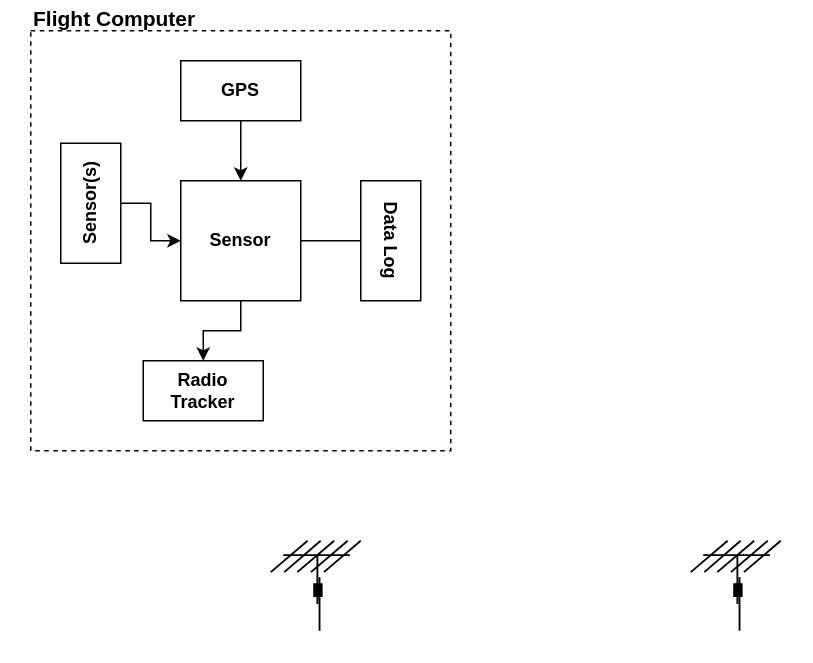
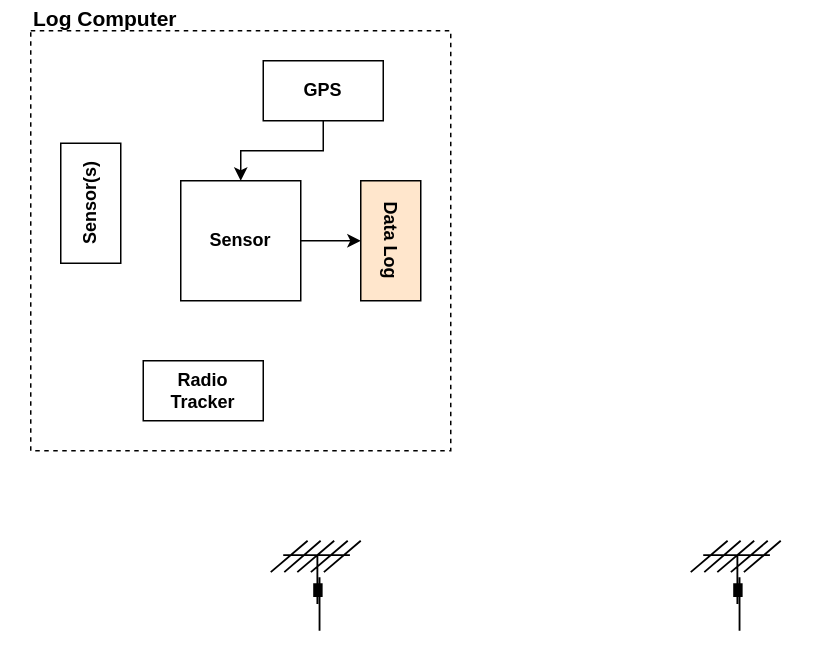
  <mxCell id="0" />
  <mxCell id="1" parent="0" />
  <mxCell id="2" value="" style="group" vertex="1" connectable="0" parent="1"><mxGeometry x="20" y="20" width="280" height="280" as="geometry" /></mxCell>
  <mxCell id="3" value="&lt;b&gt;Radio Tracker&lt;/b&gt;" style="rounded=0;whiteSpace=wrap;html=1;fillColor=#ffffff;" vertex="1" parent="2"><mxGeometry x="75" y="220" width="80" height="40" as="geometry" /></mxCell>
  <mxCell id="4" value="&lt;b&gt;Sensor(s)&lt;/b&gt;" style="rounded=0;whiteSpace=wrap;html=1;fillColor=#ffffff;horizontal=0;" vertex="1" parent="2"><mxGeometry x="20" y="75" width="40" height="80" as="geometry" /></mxCell>
- <mxCell id="5" value="&lt;b&gt;GPS&lt;/b&gt;" style="rounded=0;whiteSpace=wrap;html=1;fillColor=#ffffff;" vertex="1" parent="2"><mxGeometry x="100" y="20" width="80" height="40" as="geometry" /></mxCell>
- <mxCell id="6" value="&lt;b&gt;Data Log&lt;/b&gt;" style="rounded=0;whiteSpace=wrap;html=1;fillColor=#ffffff;horizontal=0;rotation=-180;" vertex="1" parent="2"><mxGeometry x="220" y="100" width="40" height="80" as="geometry" /></mxCell>
- <mxCell id="7" style="edgeStyle=orthogonalEdgeStyle;rounded=0;orthogonalLoop=1;jettySize=auto;html=1;exitX=1;exitY=0.5;exitDx=0;exitDy=0;entryX=1;entryY=0.5;entryDx=0;entryDy=0;endArrow=none;" edge="1" parent="2" source="9" target="6"><mxGeometry relative="1" as="geometry" /></mxCell>
- <mxCell id="8" style="edgeStyle=orthogonalEdgeStyle;rounded=0;orthogonalLoop=1;jettySize=auto;html=1;exitX=0.5;exitY=1;exitDx=0;exitDy=0;entryX=0.5;entryY=0;entryDx=0;entryDy=0;" edge="1" parent="2" source="9" target="3"><mxGeometry relative="1" as="geometry" /></mxCell>
+ <mxCell id="5" value="&lt;b&gt;GPS&lt;/b&gt;" style="rounded=0;whiteSpace=wrap;html=1;fillColor=#ffffff;" vertex="1" parent="2"><mxGeometry x="155" y="20" width="80" height="40" as="geometry" /></mxCell>
+ <mxCell id="6" value="&lt;b&gt;Data Log&lt;/b&gt;" style="rounded=0;whiteSpace=wrap;html=1;fillColor=#ffe6cc;horizontal=0;rotation=-180;" vertex="1" parent="2"><mxGeometry x="220" y="100" width="40" height="80" as="geometry" /></mxCell>
+ <mxCell id="7" style="edgeStyle=orthogonalEdgeStyle;rounded=0;orthogonalLoop=1;jettySize=auto;html=1;exitX=1;exitY=0.5;exitDx=0;exitDy=0;entryX=1;entryY=0.5;entryDx=0;entryDy=0;" edge="1" parent="2" source="9" target="6"><mxGeometry relative="1" as="geometry" /></mxCell>
  <mxCell id="9" value="Sensor" style="whiteSpace=wrap;html=1;aspect=fixed;fillColor=#ffffff;fontStyle=1" vertex="1" parent="2"><mxGeometry x="100" y="100" width="80" height="80" as="geometry" /></mxCell>
- <mxCell id="10" style="edgeStyle=orthogonalEdgeStyle;rounded=0;orthogonalLoop=1;jettySize=auto;html=1;exitX=1;exitY=0.5;exitDx=0;exitDy=0;entryX=0;entryY=0.5;entryDx=0;entryDy=0;" edge="1" parent="2" source="4" target="9"><mxGeometry relative="1" as="geometry" /></mxCell>
  <mxCell id="11" style="edgeStyle=orthogonalEdgeStyle;rounded=0;orthogonalLoop=1;jettySize=auto;html=1;exitX=0.5;exitY=1;exitDx=0;exitDy=0;entryX=0.5;entryY=0;entryDx=0;entryDy=0;" edge="1" parent="2" source="5" target="9"><mxGeometry relative="1" as="geometry" /></mxCell>
- <mxCell id="12" value="Flight Computer" style="rounded=0;whiteSpace=wrap;html=1;fillColor=none;dashed=1;verticalAlign=top;align=left;labelPosition=center;verticalLabelPosition=middle;spacingTop=-23;fontStyle=1;fontSize=14;" vertex="1" parent="2"><mxGeometry width="280" height="280" as="geometry" /></mxCell>
+ <mxCell id="12" value="Log Computer" style="rounded=0;whiteSpace=wrap;html=1;fillColor=none;dashed=1;verticalAlign=top;align=left;labelPosition=center;verticalLabelPosition=middle;spacingTop=-23;fontStyle=1;fontSize=14;" vertex="1" parent="2"><mxGeometry width="280" height="280" as="geometry" /></mxCell>
  <mxCell id="13" value="" style="shape=mxgraph.cisco.wireless.antenna;html=1;pointerEvents=1;dashed=0;fillColor=#036897;strokeColor=#ffffff;strokeWidth=2;verticalLabelPosition=bottom;verticalAlign=top;align=center;outlineConnect=0;fontSize=14;" vertex="1" parent="1"><mxGeometry x="460" y="360" width="60" height="60" as="geometry" /></mxCell>
  <mxCell id="14" value="" style="shape=mxgraph.cisco.wireless.antenna;html=1;pointerEvents=1;dashed=0;fillColor=#036897;strokeColor=#ffffff;strokeWidth=2;verticalLabelPosition=bottom;verticalAlign=top;align=center;outlineConnect=0;fontSize=14;" vertex="1" parent="1"><mxGeometry x="180" y="360" width="60" height="60" as="geometry" /></mxCell>
